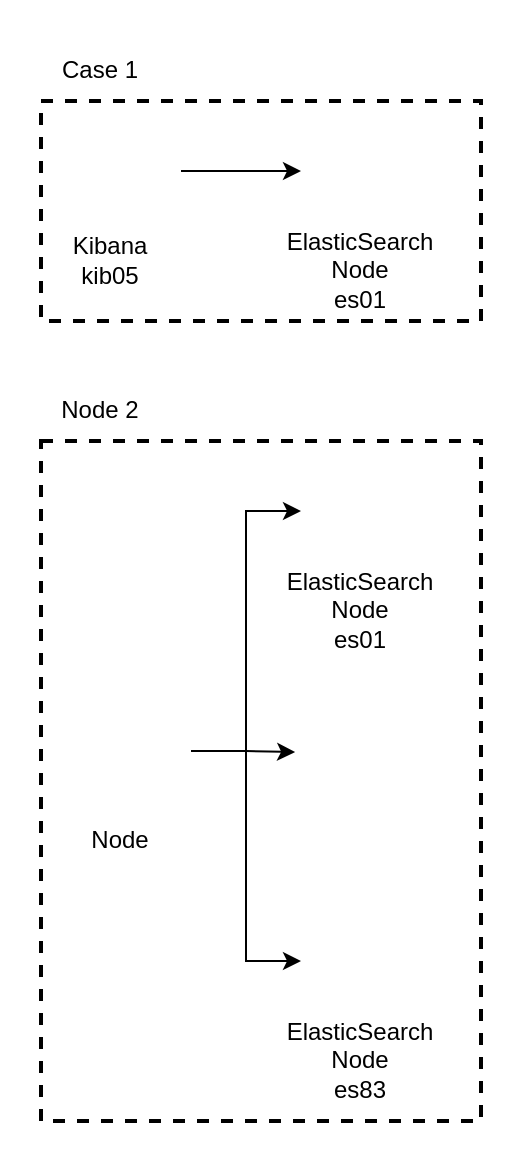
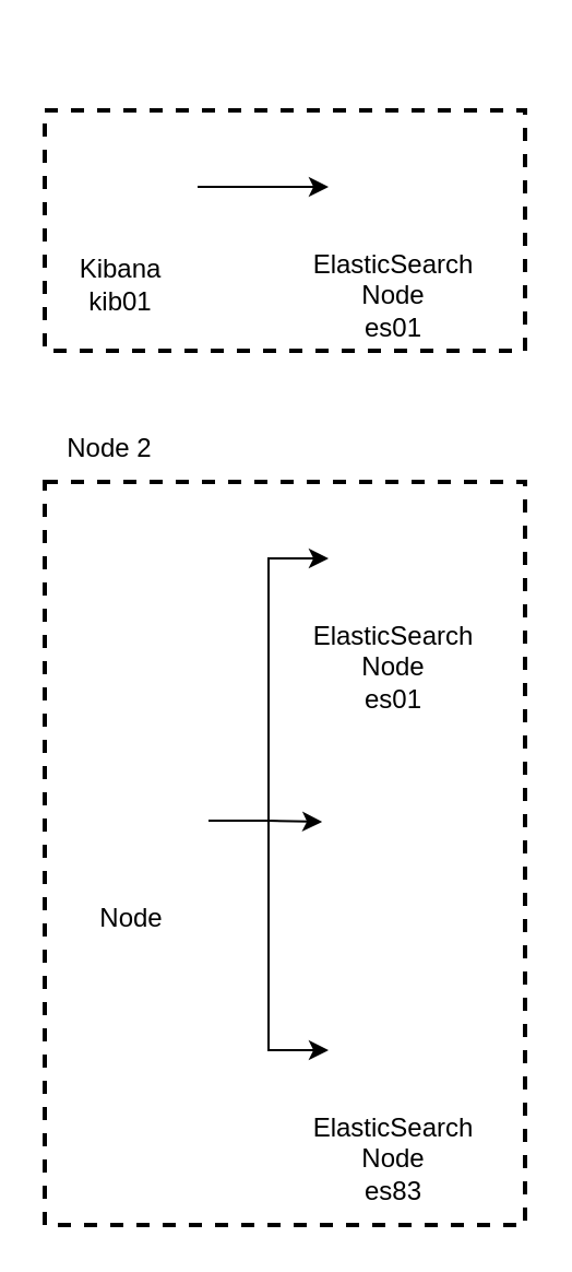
  <mxCell id="0" />
  <mxCell id="1" parent="0" />
- <mxCell id="2" value="Case 1" style="text;html=1;strokeColor=none;fillColor=none;align=center;verticalAlign=middle;whiteSpace=wrap;rounded=0;" vertex="1" parent="1"><mxGeometry x="20" y="20" width="60" height="30" as="geometry" /></mxCell>
  <mxCell id="3" value="" style="shape=image;verticalLabelPosition=bottom;labelBackgroundColor=default;verticalAlign=top;aspect=fixed;imageAspect=0;image=https://cdn.freebiesupply.com/logos/large/2x/elasticsearch-logo-png-transparent.png;" vertex="1" parent="1"><mxGeometry x="150" y="55" width="60" height="60" as="geometry" /></mxCell>
  <mxCell id="4" value="ElasticSearch Node&lt;br&gt;es01" style="text;html=1;strokeColor=none;fillColor=none;align=center;verticalAlign=middle;whiteSpace=wrap;rounded=0;" vertex="1" parent="1"><mxGeometry x="150" y="120" width="60" height="30" as="geometry" /></mxCell>
  <mxCell id="5" style="edgeStyle=orthogonalEdgeStyle;rounded=0;orthogonalLoop=1;jettySize=auto;html=1;entryX=0;entryY=0.5;entryDx=0;entryDy=0;" edge="1" parent="1" source="6" target="3"><mxGeometry relative="1" as="geometry" /></mxCell>
  <mxCell id="6" value="" style="shape=image;verticalLabelPosition=bottom;labelBackgroundColor=default;verticalAlign=top;aspect=fixed;imageAspect=0;image=https://cdn.freebiesupply.com/logos/large/2x/elastic-kibana-logo-png-transparent.png;" vertex="1" parent="1"><mxGeometry x="20" y="50" width="70" height="70" as="geometry" /></mxCell>
- <mxCell id="7" value="Kibana&lt;br&gt;kib05" style="text;html=1;strokeColor=none;fillColor=none;align=center;verticalAlign=middle;whiteSpace=wrap;rounded=0;" vertex="1" parent="1"><mxGeometry x="25" y="115" width="60" height="30" as="geometry" /></mxCell>
+ <mxCell id="7" value="Kibana&lt;br&gt;kib01" style="text;html=1;strokeColor=none;fillColor=none;align=center;verticalAlign=middle;whiteSpace=wrap;rounded=0;" vertex="1" parent="1"><mxGeometry x="25" y="115" width="60" height="30" as="geometry" /></mxCell>
  <mxCell id="8" value="" style="rounded=0;whiteSpace=wrap;html=1;fillColor=none;dashed=1;strokeWidth=2;" vertex="1" parent="1"><mxGeometry x="20" y="50" width="220" height="110" as="geometry" /></mxCell>
  <mxCell id="9" value="Node 2" style="text;html=1;strokeColor=none;fillColor=none;align=center;verticalAlign=middle;whiteSpace=wrap;rounded=0;" vertex="1" parent="1"><mxGeometry x="20" y="190" width="60" height="30" as="geometry" /></mxCell>
  <mxCell id="10" value="" style="shape=image;verticalLabelPosition=bottom;labelBackgroundColor=default;verticalAlign=top;aspect=fixed;imageAspect=0;image=https://cdn.freebiesupply.com/logos/large/2x/elasticsearch-logo-png-transparent.png;" vertex="1" parent="1"><mxGeometry x="150" y="225" width="60" height="60" as="geometry" /></mxCell>
  <mxCell id="11" value="ElasticSearch Node&lt;br&gt;es01" style="text;html=1;strokeColor=none;fillColor=none;align=center;verticalAlign=middle;whiteSpace=wrap;rounded=0;" vertex="1" parent="1"><mxGeometry x="150" y="290" width="60" height="30" as="geometry" /></mxCell>
  <mxCell id="12" style="edgeStyle=orthogonalEdgeStyle;rounded=0;orthogonalLoop=1;jettySize=auto;html=1;entryX=0;entryY=0.5;entryDx=0;entryDy=0;" edge="1" parent="1" source="14" target="10"><mxGeometry relative="1" as="geometry" /></mxCell>
  <mxCell id="13" style="edgeStyle=orthogonalEdgeStyle;rounded=0;orthogonalLoop=1;jettySize=auto;html=1;entryX=0;entryY=0.5;entryDx=0;entryDy=0;" edge="1" parent="1" source="14" target="18"><mxGeometry relative="1" as="geometry" /></mxCell>
  <mxCell id="14" value="" style="shape=image;verticalLabelPosition=bottom;labelBackgroundColor=default;verticalAlign=top;aspect=fixed;imageAspect=0;image=https://cdn.freebiesupply.com/logos/large/2x/elastic-kibana-logo-png-transparent.png;" vertex="1" parent="1"><mxGeometry x="25" y="340" width="70" height="70" as="geometry" /></mxCell>
  <mxCell id="15" value="Node" style="text;html=1;strokeColor=none;fillColor=none;align=center;verticalAlign=middle;whiteSpace=wrap;rounded=0;" vertex="1" parent="1"><mxGeometry x="30" y="405" width="60" height="30" as="geometry" /></mxCell>
  <mxCell id="16" value="" style="rounded=0;whiteSpace=wrap;html=1;fillColor=none;dashed=1;strokeWidth=2;" vertex="1" parent="1"><mxGeometry x="20" y="220" width="220" height="340" as="geometry" /></mxCell>
  <mxCell id="17" value="" style="shape=image;verticalLabelPosition=bottom;labelBackgroundColor=default;verticalAlign=top;aspect=fixed;imageAspect=0;image=https://cdn.freebiesupply.com/logos/large/2x/elasticsearch-logo-png-transparent.png;" vertex="1" parent="1"><mxGeometry x="150" y="340" width="60" height="60" as="geometry" /></mxCell>
  <mxCell id="18" value="" style="shape=image;verticalLabelPosition=bottom;labelBackgroundColor=default;verticalAlign=top;aspect=fixed;imageAspect=0;image=https://cdn.freebiesupply.com/logos/large/2x/elasticsearch-logo-png-transparent.png;" vertex="1" parent="1"><mxGeometry x="150" y="450" width="60" height="60" as="geometry" /></mxCell>
  <mxCell id="19" value="ElasticSearch Node&lt;br&gt;es83" style="text;html=1;strokeColor=none;fillColor=none;align=center;verticalAlign=middle;whiteSpace=wrap;rounded=0;" vertex="1" parent="1"><mxGeometry x="150" y="515" width="60" height="30" as="geometry" /></mxCell>
  <mxCell id="20" style="edgeStyle=orthogonalEdgeStyle;rounded=0;orthogonalLoop=1;jettySize=auto;html=1;entryX=-0.049;entryY=0.592;entryDx=0;entryDy=0;entryPerimeter=0;" edge="1" parent="1" source="14" target="17"><mxGeometry relative="1" as="geometry" /></mxCell>
